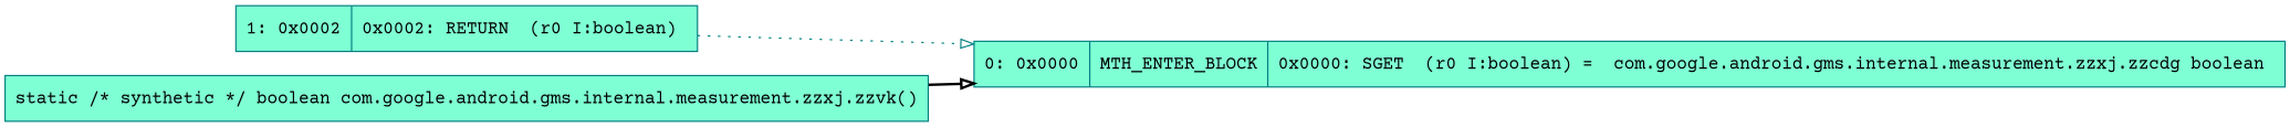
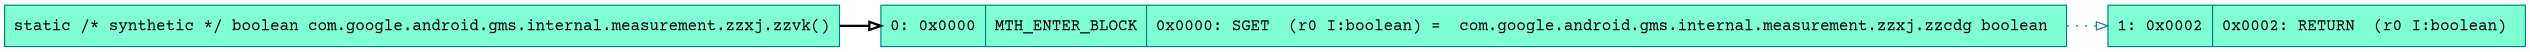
  digraph {
    rankdir=LR
    fontname="Courier Prime"
    node [shape=record style=filled fillcolor=aquamarine color=teal fontname="Courier Prime"]
    edge [arrowhead=onormal fontname="Courier Prime"]
    n1 [label="{0\:\ 0x0000|MTH_ENTER_BLOCK\l|0x0000: SGET  (r0 I:boolean) =  com.google.android.gms.internal.measurement.zzxj.zzcdg boolean \l}"]
    n2 [label="{1\:\ 0x0002|0x0002: RETURN  (r0 I:boolean) \l}"]
    n3 [label="{static \/* synthetic *\/ boolean com.google.android.gms.internal.measurement.zzxj.zzvk() }"]
-   n2 -> n1 [color=teal style=dotted]
+   n1 -> n2 [color=teal style=dotted]
    n3 -> n1 [color=black style=bold]
  }
